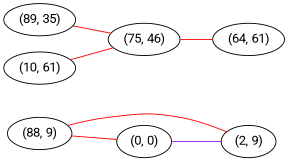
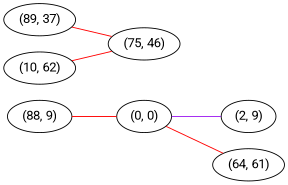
  graph {
    fontname=Roboto
    rankdir=LR
    node [fontname=Roboto]
    edge [color=red fontname=Roboto weight=1]
    n1 [label="(2, 9)"]
    "(88, 9)"
    "(0, 0)"
-   "(89, 37)" [label="(89, 35)"]
+   "(89, 37)"
    "(75, 46)"
-   "(10, 62)" [label="(10, 61)"]
+   "(10, 62)"
    "(64, 61)"
-   "(88, 9)" -- n1
    "(88, 9)" -- "(0, 0)"
    "(0, 0)" -- n1 [color=purple weight=4]
    "(89, 37)" -- "(75, 46)"
-   "(75, 46)" -- "(64, 61)"
+   "(0, 0)" -- "(64, 61)"
    "(10, 62)" -- "(75, 46)"
  }
